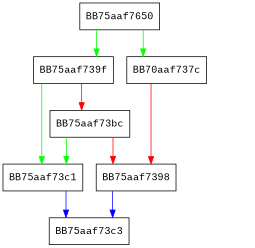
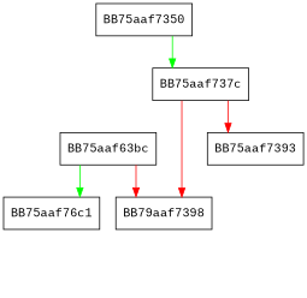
  digraph {
    fontname="Liberation Mono"
    splines=ortho
    node [fontname="Liberation Mono" shape=box]
    edge [color=green fontname="Liberation Mono"]
-   BB75aaf7350 [label=BB75aaf7650]
-   BB75aaf739f
-   BB75aaf737c [label=BB70aaf737c]
-   BB75aaf73c1
-   BB75aaf73bc
-   BB75aaf7398
-   BB75aaf73c3
-   BB75aaf7350 -> BB75aaf739f
+   BB75aaf7350
+   BB75aaf737c
+   BB75aaf73c1 [label=BB75aaf76c1]
+   BB75aaf73bc [label=BB75aaf63bc]
+   BB75aaf7398 [label=BB79aaf7398]
+   BB75aaf7393
    BB75aaf7350 -> BB75aaf737c
-   BB75aaf739f -> BB75aaf73c1
-   BB75aaf739f -> BB75aaf73bc [color=red]
    BB75aaf737c -> BB75aaf7398 [color=red]
-   BB75aaf73c1 -> BB75aaf73c3 [color=blue]
+   BB75aaf737c -> BB75aaf7393 [color=red]
    BB75aaf73bc -> BB75aaf73c1
    BB75aaf73bc -> BB75aaf7398 [color=red]
-   BB75aaf7398 -> BB75aaf73c3 [color=blue]
  }
